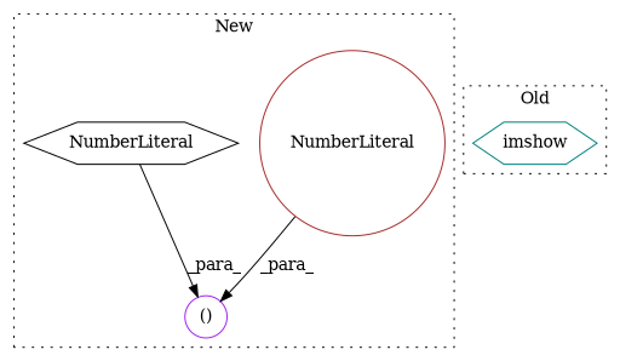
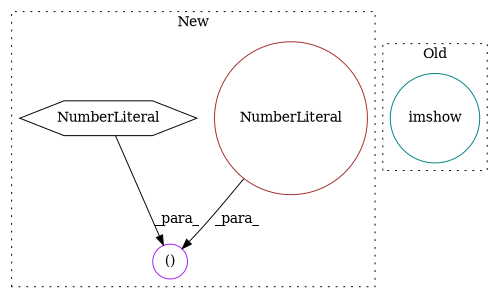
  digraph {
    node [a=34 shape=circle]
    n1 [a=106 l=105 label="()" s=964 color=purple]
    n2 [l=3 label=NumberLiteral s=1066 color=brown]
    n3 [l=1 label=NumberLiteral s=1052 shape=hexagon color=black]
-   n4 [a=32 l="7,2" label=imshow s="943,1009" shape=hexagon color=teal]
+   n4 [a=32 l="7,2" label=imshow s="943,1009" color=teal]
    subgraph cluster_1 {
      label=New
      style=dotted
      n1
      n2
      n3
    }
    subgraph cluster_2 {
      label=Old
      style=dotted
      n4
    }
    n2 -> n1 [label=_para_]
    n3 -> n1 [label=_para_]
  }
